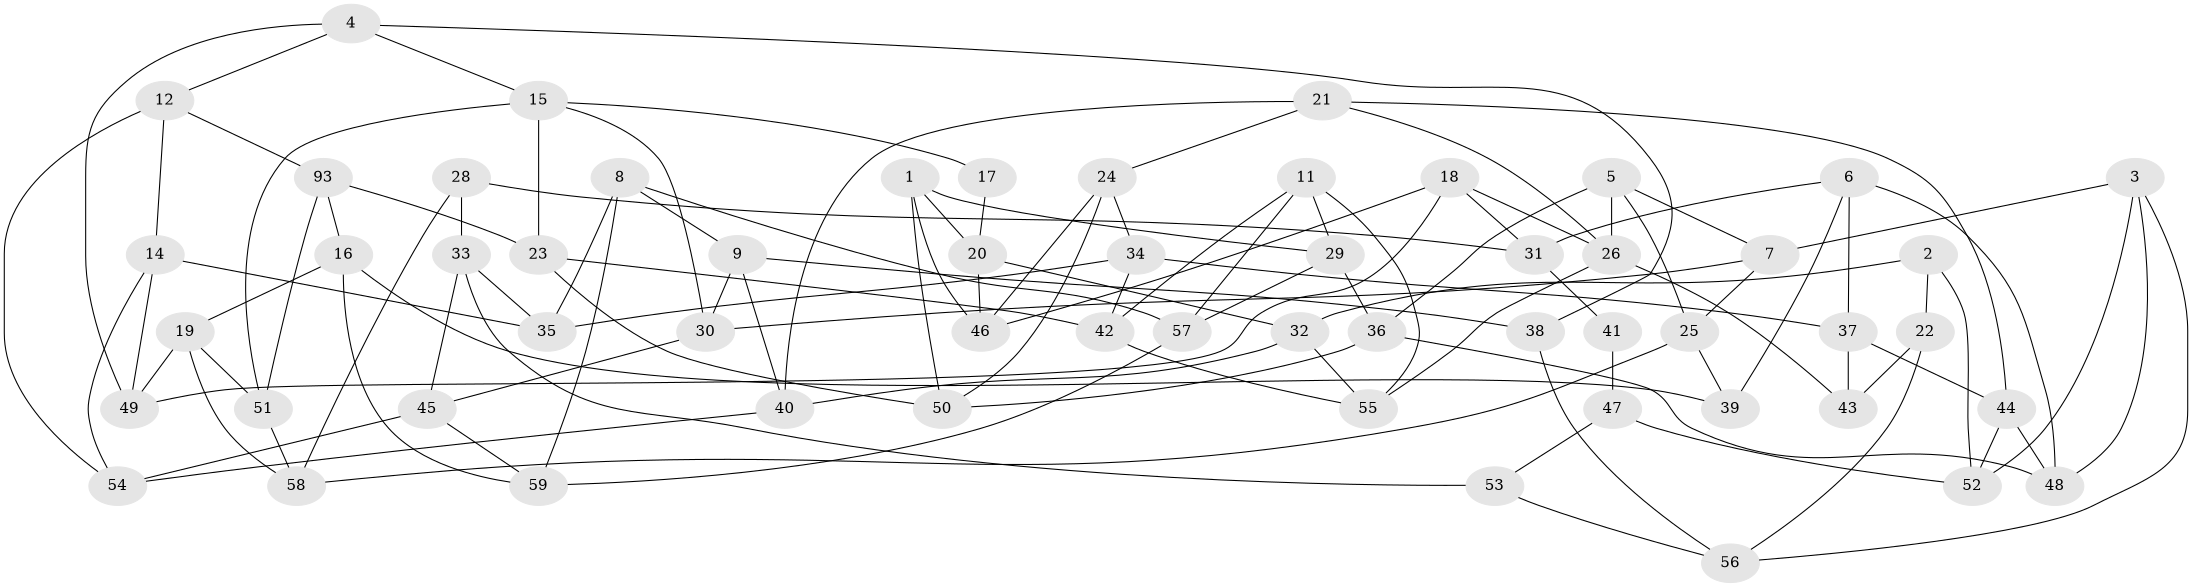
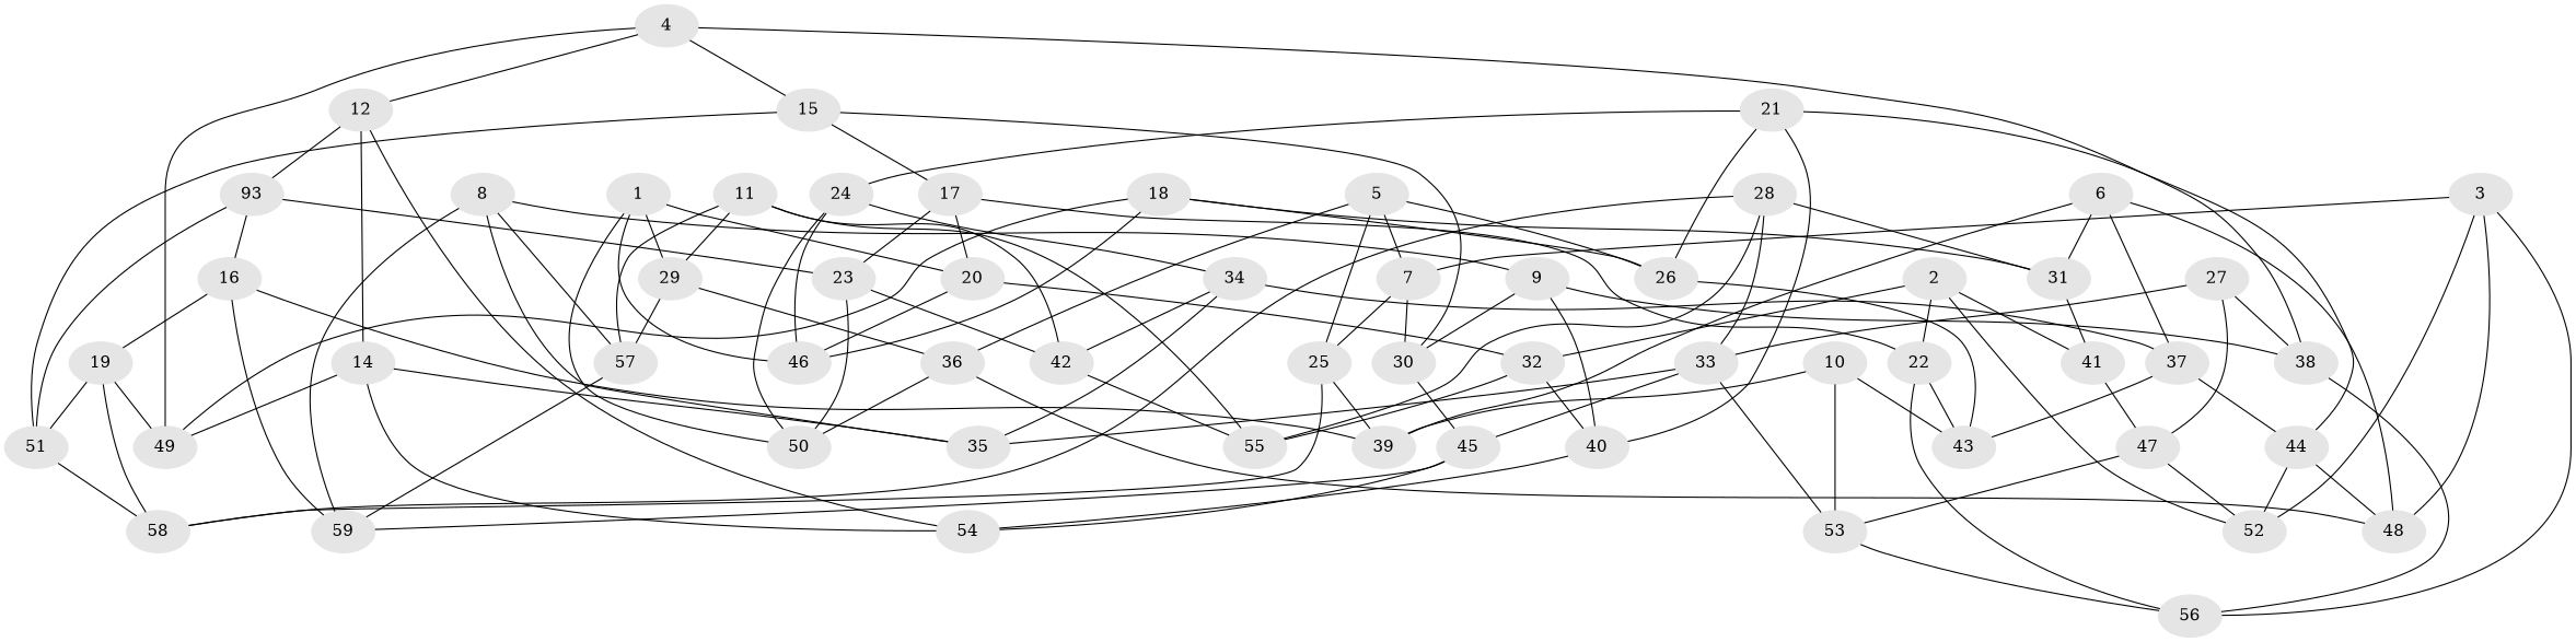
  graph {
    node [color=gray90 style=filled]
    1
    20
    29
    46
    50
    32
    36
    57
    2
    22
    41
    52
    56
    43
    40
    55
    47
    3
    7
    48
    25
    30
    4
    12
    15
    38
    49
    n28 [label=93]
    14
    54
    51
    17
    5
    26
    39
    58
    6
    31
    37
    44
    45
    8
    9
    35
    59
+   10
    53
    11
    42
    16
    23
    19
    18
    21
    24
    34
+   27
    33
    28
    1 -- 20
    1 -- 29
    1 -- 46
    1 -- 50
    20 -- 46
    20 -- 32
    29 -- 36
    29 -- 57
    32 -- 40
    32 -- 55
    36 -- 50
    36 -- 48
    57 -- 59
    2 -- 32
    2 -- 22
+   2 -- 41
    2 -- 52
    22 -- 56
    22 -- 43
    41 -- 47
    40 -- 54
    47 -- 52
    47 -- 53
    3 -- 52
    3 -- 56
    3 -- 7
    3 -- 48
    7 -- 25
    7 -- 30
    25 -- 39
    25 -- 58
    30 -- 45
    4 -- 12
    4 -- 15
    4 -- 38
    4 -- 49
    12 -- n28
    12 -- 14
    12 -- 54
    15 -- 30
    15 -- 51
    15 -- 17
    38 -- 56
    n28 -- 51
    n28 -- 16
    n28 -- 23
    14 -- 49
    14 -- 54
    14 -- 35
    51 -- 58
    17 -- 20
-   15 -- 23
+   17 -- 22
+   17 -- 23
    5 -- 36
    5 -- 7
    5 -- 25
    5 -- 26
    26 -- 43
    6 -- 48
    6 -- 39
    6 -- 31
    6 -- 37
    31 -- 41
    37 -- 43
    37 -- 44
    44 -- 52
    44 -- 48
    45 -- 54
    45 -- 59
    8 -- 57
    8 -- 9
    8 -- 35
    8 -- 59
    9 -- 40
    9 -- 30
    9 -- 38
+   10 -- 43
+   10 -- 39
+   10 -- 53
    53 -- 56
    11 -- 29
    11 -- 57
    11 -- 55
    11 -- 42
    42 -- 55
    16 -- 39
    16 -- 59
    16 -- 19
    23 -- 50
    23 -- 42
    19 -- 49
    19 -- 51
    19 -- 58
    18 -- 46
    18 -- 49
    18 -- 26
    18 -- 31
    21 -- 40
    21 -- 26
    21 -- 44
    21 -- 24
    24 -- 46
    24 -- 50
    24 -- 34
    34 -- 37
    34 -- 35
    34 -- 42
+   27 -- 47
+   27 -- 38
+   27 -- 33
    33 -- 45
    33 -- 35
    33 -- 53
-   26 -- 55
+   28 -- 55
    28 -- 58
    28 -- 31
    28 -- 33
  }
